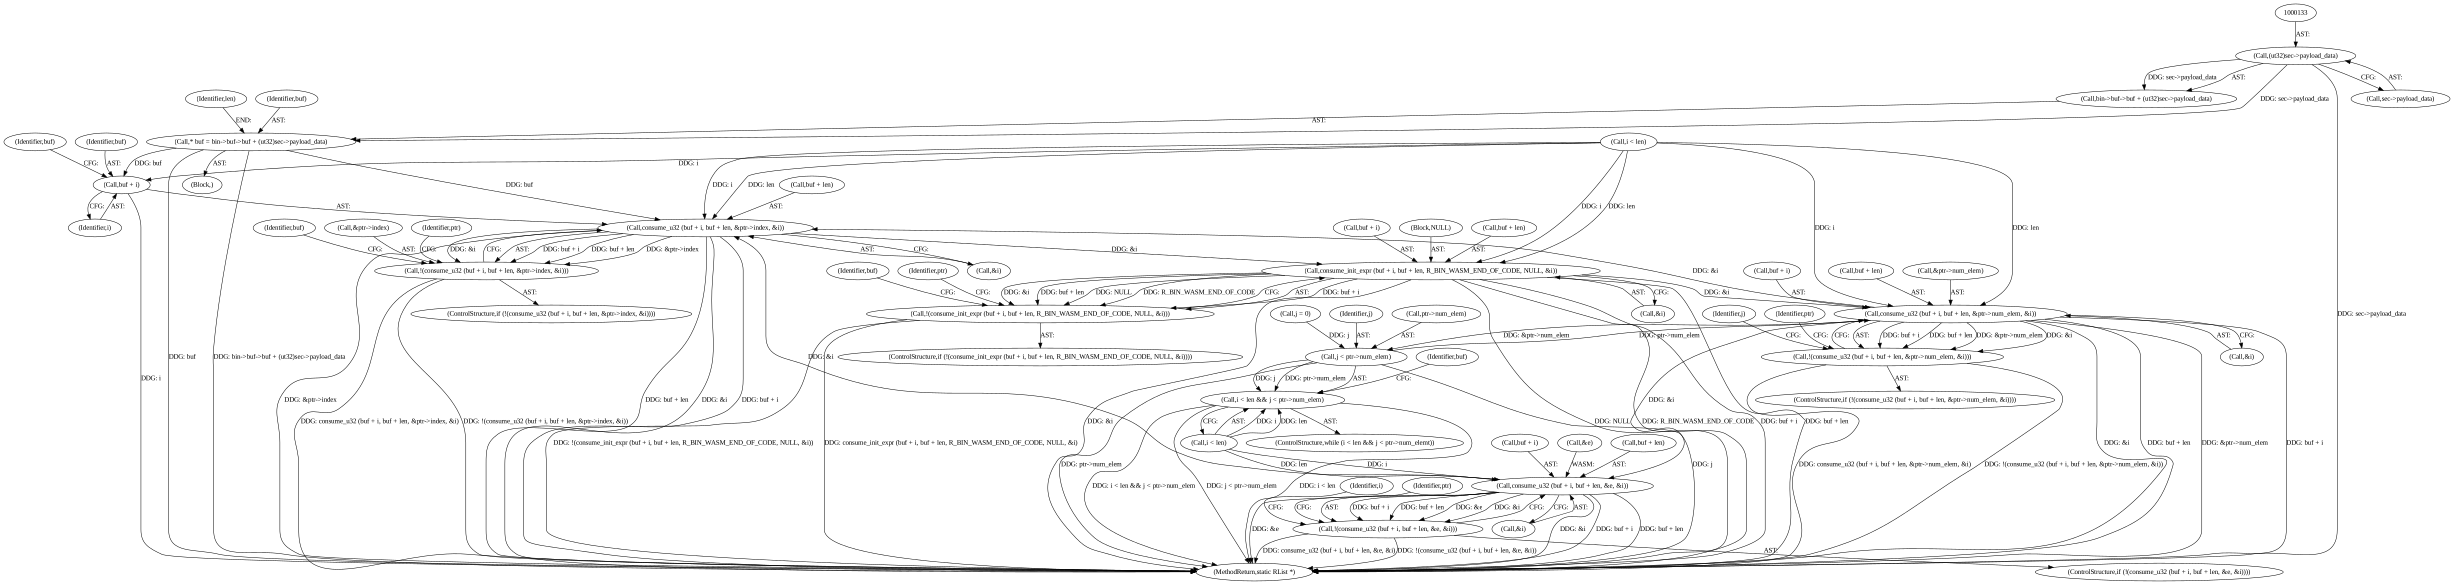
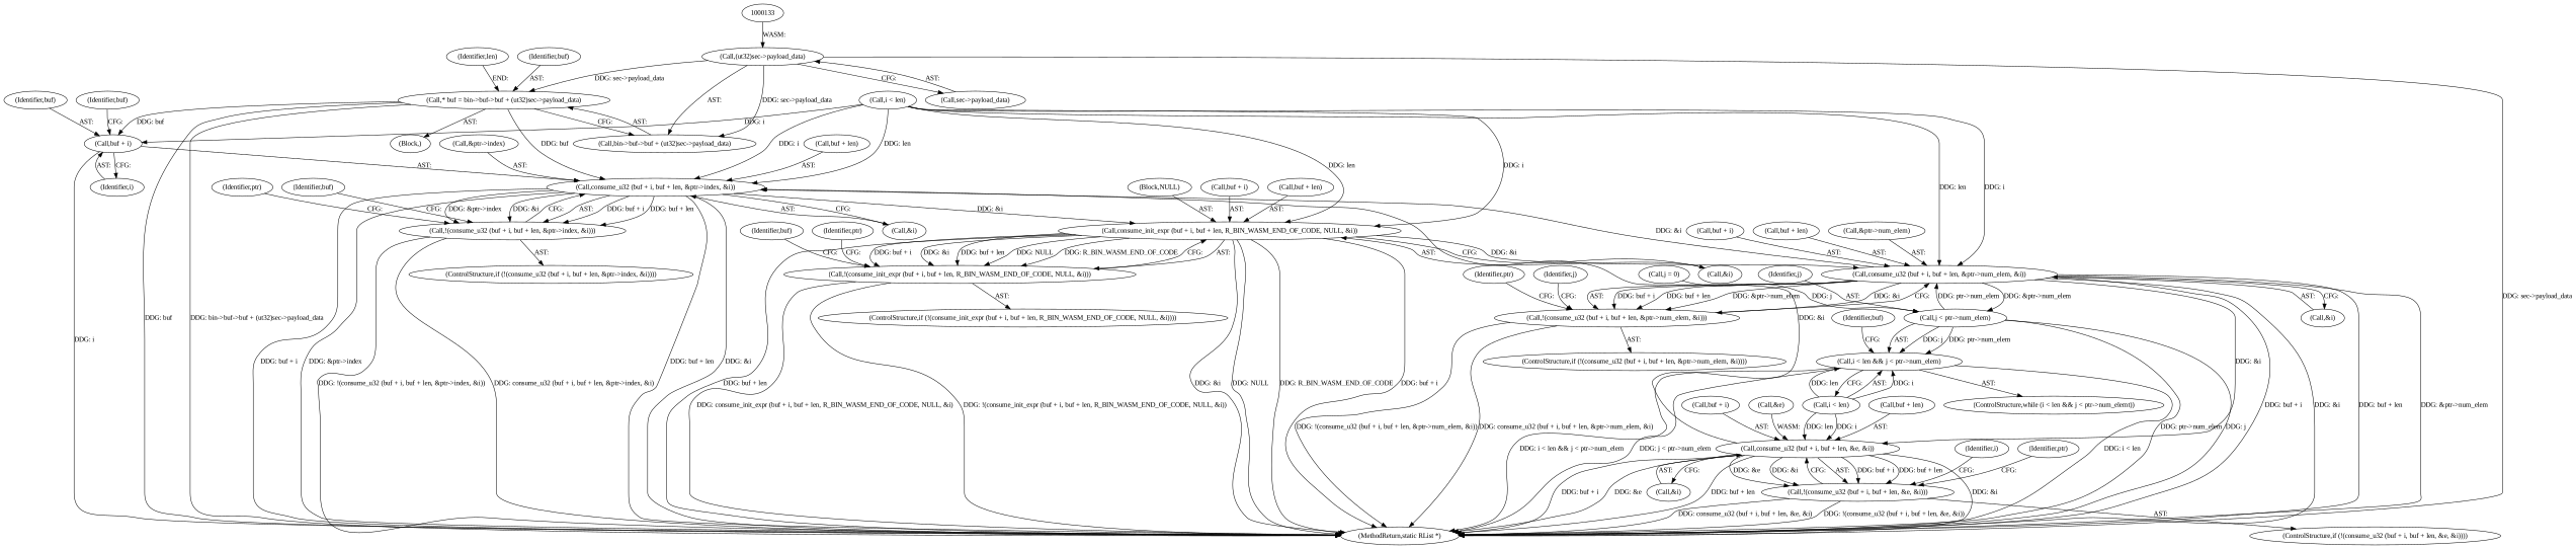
  digraph {
    fontname="Liberation Serif"
    node [fontname="Liberation Serif"]
    edge [fontname="Liberation Serif"]
    n1 [label="(Call,* buf = bin->buf->buf + (ut32)sec->payload_data)"]
    n2 [label="(Call,consume_u32 (buf + i, buf + len, &ptr->index, &i))"]
    n3 [label="(Call,buf + i)"]
    n4 [label="(MethodReturn,static RList *)"]
    n5 [label="(Block,)"]
    n6 [label="(Call,bin->buf->buf + (ut32)sec->payload_data)"]
    n7 [label="(Call,!(consume_u32 (buf + i, buf + len, &ptr->index, &i)))"]
    n8 [label="(Call,consume_init_expr (buf + i, buf + len, R_BIN_WASM_END_OF_CODE, NULL, &i))"]
    n9 [label="(Call,&i)"]
    n10 [label="(Identifier,i)"]
    n11 [label="(Call,(ut32)sec->payload_data)"]
    n12 [label="(Call,sec->payload_data)"]
    n13 [label="(ControlStructure,if (!(consume_u32 (buf + i, buf + len, &ptr->index, &i))))"]
    n14 [label="(Call,!(consume_init_expr (buf + i, buf + len, R_BIN_WASM_END_OF_CODE, NULL, &i)))"]
    n15 [label="(Call,consume_u32 (buf + i, buf + len, &ptr->num_elem, &i))"]
    n16 [label="(Call,&i)"]
    n17 [label="(ControlStructure,if (!(consume_init_expr (buf + i, buf + len, R_BIN_WASM_END_OF_CODE, NULL, &i))))"]
    n18 [label="(Call,!(consume_u32 (buf + i, buf + len, &ptr->num_elem, &i)))"]
    n19 [label="(Call,j < ptr->num_elem)"]
    n20 [label="(Call,consume_u32 (buf + i, buf + len, &e, &i))"]
    n21 [label="(Call,&i)"]
    n22 [label="(ControlStructure,if (!(consume_u32 (buf + i, buf + len, &ptr->num_elem, &i))))"]
    n23 [label="(Call,i < len && j < ptr->num_elem)"]
    n24 [label="(Call,!(consume_u32 (buf + i, buf + len, &e, &i)))"]
    n25 [label="(Call,&i)"]
    n26 [label="(ControlStructure,while (i < len && j < ptr->num_elem\t))"]
    n27 [label="(Call,i < len)"]
-   n28 [label="(Call,ptr->num_elem)"]
    n29 [label="(ControlStructure,if (!(consume_u32 (buf + i, buf + len, &e, &i))))"]
    n30 [label="(Block,NULL)"]
    n31 [label="(Call,buf + len)"]
    n32 [label="(Identifier,buf)"]
    n33 [label="(Call,j = 0)"]
    n34 [label="(Identifier,buf)"]
    n35 [label="(Identifier,buf)"]
    n36 [label="(Call,buf + i)"]
    n37 [label="(Identifier,buf)"]
    n38 [label="(Identifier,len)"]
    n39 [label="(Call,i < len)"]
    n40 [label="(Identifier,ptr)"]
    n41 [label="(Call,buf + i)"]
    n42 [label="(Identifier,j)"]
    n43 [label="(Call,buf + len)"]
    n44 [label="(Call,buf + len)"]
    n45 [label="(Identifier,i)"]
    n46 [label="(Identifier,buf)"]
    n47 [label="(Identifier,j)"]
    n48 [label="(Identifier,ptr)"]
    n49 [label="(Call,&ptr->num_elem)"]
    n50 [label="(Call,&e)"]
    n51 [label="(Identifier,buf)"]
    n52 [label="(Call,buf + i)"]
    n53 [label="(Call,buf + len)"]
    n54 [label="(Identifier,ptr)"]
    n55 [label="(Call,&ptr->index)"]
    n56 [label="(Identifier,ptr)"]
    1000133
    n1 -> n2 [label="DDG: buf"]
    n1 -> n3 [label="DDG: buf"]
    n1 -> n4 [label="DDG: bin->buf->buf + (ut32)sec->payload_data"]
    n1 -> n4 [label="DDG: buf"]
    n1 -> n5 [label="AST: "]
+   n1 -> n6 [label="CFG: "]
    n2 -> n4 [label="DDG: buf + len"]
    n2 -> n4 [label="DDG: &i"]
    n2 -> n4 [label="DDG: buf + i"]
    n2 -> n4 [label="DDG: &ptr->index"]
    n2 -> n7 [label="AST: "]
    n2 -> n7 [label="DDG: buf + i"]
    n2 -> n7 [label="DDG: buf + len"]
    n2 -> n7 [label="DDG: &ptr->index"]
    n2 -> n7 [label="DDG: &i"]
    n2 -> n8 [label="DDG: &i"]
    n2 -> n9 [label="CFG: "]
    n3 -> n2 [label="AST: "]
    n3 -> n4 [label="DDG: i"]
    n3 -> n10 [label="CFG: "]
    n6 -> n1 [label="AST: "]
    n7 -> n2 [label="CFG: "]
    n7 -> n4 [label="DDG: !(consume_u32 (buf + i, buf + len, &ptr->index, &i))"]
    n7 -> n4 [label="DDG: consume_u32 (buf + i, buf + len, &ptr->index, &i)"]
    n7 -> n13 [label="AST: "]
    n8 -> n4 [label="DDG: buf + len"]
    n8 -> n4 [label="DDG: &i"]
    n8 -> n4 [label="DDG: NULL"]
    n8 -> n4 [label="DDG: R_BIN_WASM_END_OF_CODE"]
    n8 -> n4 [label="DDG: buf + i"]
    n8 -> n14 [label="AST: "]
    n8 -> n14 [label="DDG: buf + i"]
    n8 -> n14 [label="DDG: &i"]
    n8 -> n14 [label="DDG: buf + len"]
    n8 -> n14 [label="DDG: NULL"]
    n8 -> n14 [label="DDG: R_BIN_WASM_END_OF_CODE"]
    n8 -> n15 [label="DDG: &i"]
    n8 -> n16 [label="CFG: "]
    n9 -> n2 [label="AST: "]
    n10 -> n3 [label="AST: "]
    n11 -> n1 [label="DDG: sec->payload_data"]
    n11 -> n4 [label="DDG: sec->payload_data"]
    n11 -> n6 [label="AST: "]
    n11 -> n6 [label="DDG: sec->payload_data"]
    n11 -> n12 [label="CFG: "]
    n12 -> n11 [label="AST: "]
    n14 -> n4 [label="DDG: consume_init_expr (buf + i, buf + len, R_BIN_WASM_END_OF_CODE, NULL, &i)"]
    n14 -> n4 [label="DDG: !(consume_init_expr (buf + i, buf + len, R_BIN_WASM_END_OF_CODE, NULL, &i))"]
    n14 -> n8 [label="CFG: "]
    n14 -> n17 [label="AST: "]
    n15 -> n2 [label="DDG: &i"]
    n15 -> n4 [label="DDG: buf + i"]
    n15 -> n4 [label="DDG: &i"]
    n15 -> n4 [label="DDG: buf + len"]
    n15 -> n4 [label="DDG: &ptr->num_elem"]
    n15 -> n18 [label="AST: "]
    n15 -> n18 [label="DDG: buf + i"]
    n15 -> n18 [label="DDG: buf + len"]
    n15 -> n18 [label="DDG: &ptr->num_elem"]
    n15 -> n18 [label="DDG: &i"]
    n15 -> n19 [label="DDG: &ptr->num_elem"]
    n15 -> n20 [label="DDG: &i"]
    n15 -> n21 [label="CFG: "]
    n16 -> n8 [label="AST: "]
    n18 -> n4 [label="DDG: !(consume_u32 (buf + i, buf + len, &ptr->num_elem, &i))"]
    n18 -> n4 [label="DDG: consume_u32 (buf + i, buf + len, &ptr->num_elem, &i)"]
    n18 -> n15 [label="CFG: "]
    n18 -> n22 [label="AST: "]
    n19 -> n4 [label="DDG: ptr->num_elem"]
    n19 -> n4 [label="DDG: j"]
    n19 -> n15 [label="DDG: ptr->num_elem"]
    n19 -> n23 [label="AST: "]
    n19 -> n23 [label="DDG: j"]
    n19 -> n23 [label="DDG: ptr->num_elem"]
    n20 -> n2 [label="DDG: &i"]
    n20 -> n4 [label="DDG: buf + len"]
    n20 -> n4 [label="DDG: &i"]
    n20 -> n4 [label="DDG: buf + i"]
    n20 -> n4 [label="DDG: &e"]
    n20 -> n24 [label="AST: "]
    n20 -> n24 [label="DDG: buf + i"]
    n20 -> n24 [label="DDG: buf + len"]
    n20 -> n24 [label="DDG: &e"]
    n20 -> n24 [label="DDG: &i"]
    n20 -> n25 [label="CFG: "]
    n21 -> n15 [label="AST: "]
    n23 -> n4 [label="DDG: i < len"]
    n23 -> n4 [label="DDG: i < len && j < ptr->num_elem"]
    n23 -> n4 [label="DDG: j < ptr->num_elem"]
    n23 -> n26 [label="AST: "]
    n23 -> n27 [label="CFG: "]
    n24 -> n4 [label="DDG: consume_u32 (buf + i, buf + len, &e, &i)"]
    n24 -> n4 [label="DDG: !(consume_u32 (buf + i, buf + len, &e, &i))"]
    n24 -> n20 [label="CFG: "]
    n24 -> n29 [label="AST: "]
    n25 -> n20 [label="AST: "]
    n27 -> n20 [label="DDG: i"]
    n27 -> n20 [label="DDG: len"]
    n27 -> n23 [label="AST: "]
    n27 -> n23 [label="DDG: i"]
    n27 -> n23 [label="DDG: len"]
-   n28 -> n19 [label="AST: "]
    n30 -> n8 [label="AST: "]
    n31 -> n8 [label="AST: "]
    n32 -> n14 [label="CFG: "]
    n33 -> n19 [label="DDG: j"]
    n34 -> n3 [label="CFG: "]
    n35 -> n23 [label="CFG: "]
    n36 -> n15 [label="AST: "]
    n37 -> n3 [label="AST: "]
    n38 -> n1 [label="END: "]
    n39 -> n2 [label="DDG: i"]
    n39 -> n2 [label="DDG: len"]
    n39 -> n3 [label="DDG: i"]
    n39 -> n8 [label="DDG: i"]
    n39 -> n8 [label="DDG: len"]
    n39 -> n15 [label="DDG: i"]
    n39 -> n15 [label="DDG: len"]
    n40 -> n7 [label="CFG: "]
    n41 -> n20 [label="AST: "]
    n42 -> n18 [label="CFG: "]
    n43 -> n2 [label="AST: "]
    n44 -> n15 [label="AST: "]
    n45 -> n24 [label="CFG: "]
    n46 -> n1 [label="AST: "]
    n47 -> n19 [label="AST: "]
    n48 -> n24 [label="CFG: "]
    n49 -> n15 [label="AST: "]
    n50 -> n20 [label="WASM: "]
    n51 -> n7 [label="CFG: "]
    n52 -> n8 [label="AST: "]
    n53 -> n20 [label="AST: "]
    n54 -> n18 [label="CFG: "]
-   n55 -> n7 [label="AST: "]
+   n55 -> n2 [label="AST: "]
    n56 -> n14 [label="CFG: "]
-   1000133 -> n11 [label="AST: "]
+   1000133 -> n11 [label="WASM: "]
  }
